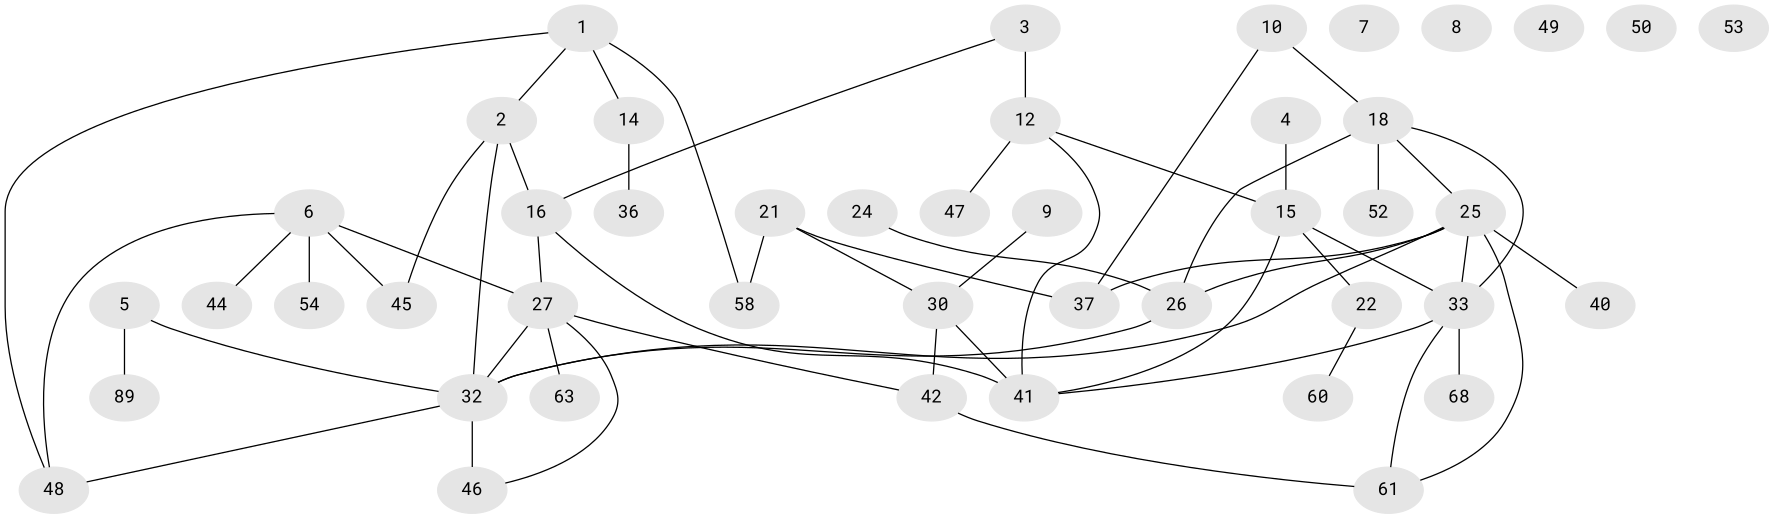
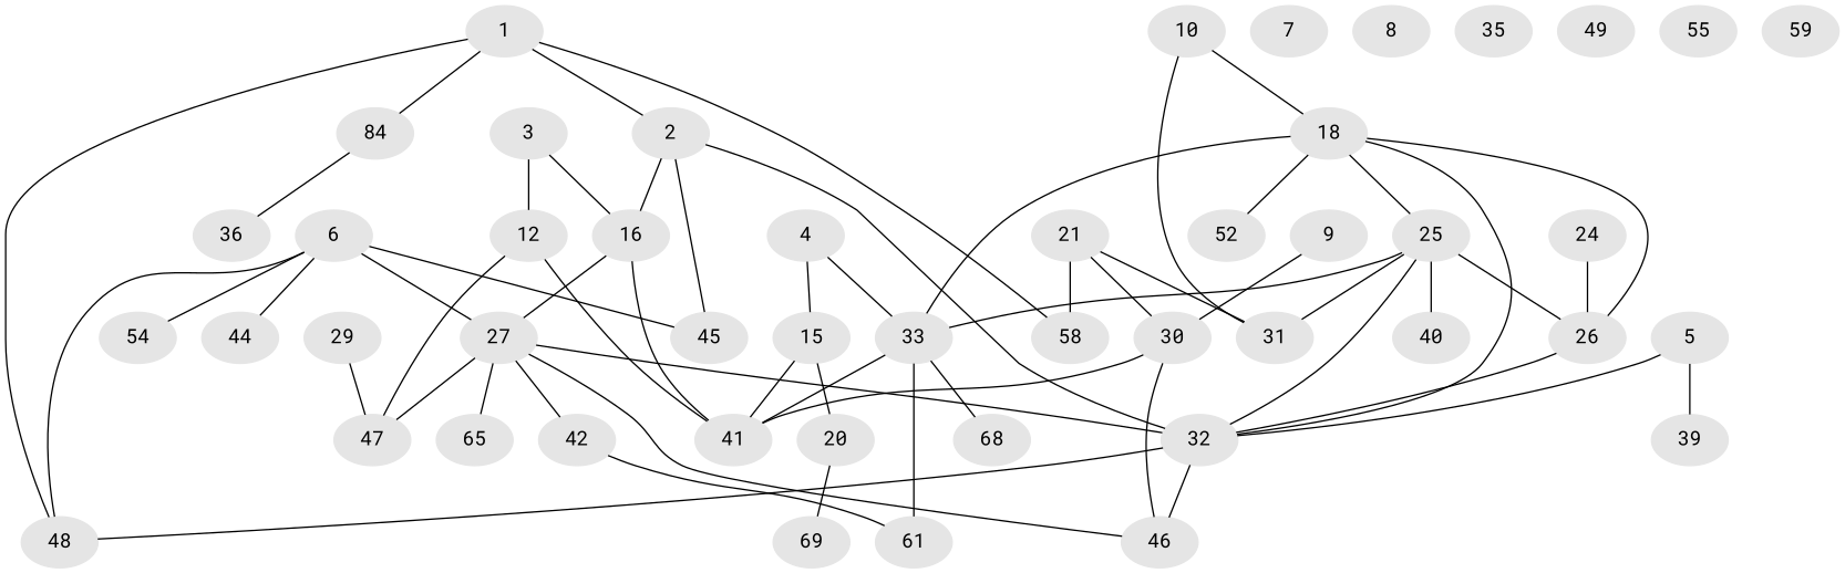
  graph {
    fontname="Roboto Mono"
    node [color=gray90 fontname="Roboto Mono" style=filled]
    edge [fontname="Roboto Mono"]
    1 [super="+13"]
    2 [super="+51"]
-   14
+   14 [label=84]
    48
    58
    16 [super="+28"]
    32 [super="+66"]
    45
    36
    27 [super="+43"]
    41 [super="+63"]
    46 [super="+57"]
    3 [super="+20"]
    12 [super="+37"]
    15
    47 [super="+55"]
    4 [super="+17"]
-   22 [super="+67"]
+   22 [super="+67" label=20]
    33 [super="+60"]
    5
-   39 [label=89]
+   39
    6 [super="+19"]
    44
    54
    42
-   65 [label=63]
+   65
    7 [super="+11"]
    8
    9
    30
    18 [super="+34"]
    26 [super="+62"]
    25 [super="+56"]
    52
    10
-   31 [super="+38" label=37]
-   69 [label=60]
+   31 [super="+38"]
+   69
    61
    68
    40
    21 [super="+23"]
    24
+   29
+   35
    49 [super="+59"]
-   50 [super="+64"]
-   53
+   50 [super="+64" label=55]
+   53 [label=59]
    1 -- 2
    1 -- 14
    1 -- 48
    1 -- 58
    2 -- 16
    2 -- 32
    2 -- 45
    14 -- 36
    16 -- 27
    16 -- 41
    32 -- 48
    32 -- 46 [weight=2]
    27 -- 32 [weight=2]
    27 -- 46
+   27 -- 47
    27 -- 42
    27 -- 65
    3 -- 16
    3 -- 12 [weight=2]
    12 -- 41
-   12 -- 15
    12 -- 47
    15 -- 41
    15 -- 22
-   15 -- 33
+   4 -- 33
    4 -- 15
    22 -- 69
    33 -- 41
    33 -- 61
    33 -- 68
    5 -- 32
    5 -- 39
    6 -- 48
    6 -- 45
    6 -- 27
    6 -- 44
    6 -- 54
    42 -- 61
    9 -- 30
    30 -- 41
-   30 -- 42
+   30 -- 46
+   18 -- 32
    18 -- 33
    18 -- 26
    18 -- 25
    18 -- 52
    26 -- 32
    25 -- 32
    25 -- 33
    25 -- 26
    25 -- 31
-   25 -- 61
    25 -- 40
    10 -- 18
    10 -- 31
    21 -- 58
    21 -- 30
    21 -- 31
    24 -- 26
+   29 -- 47
  }
